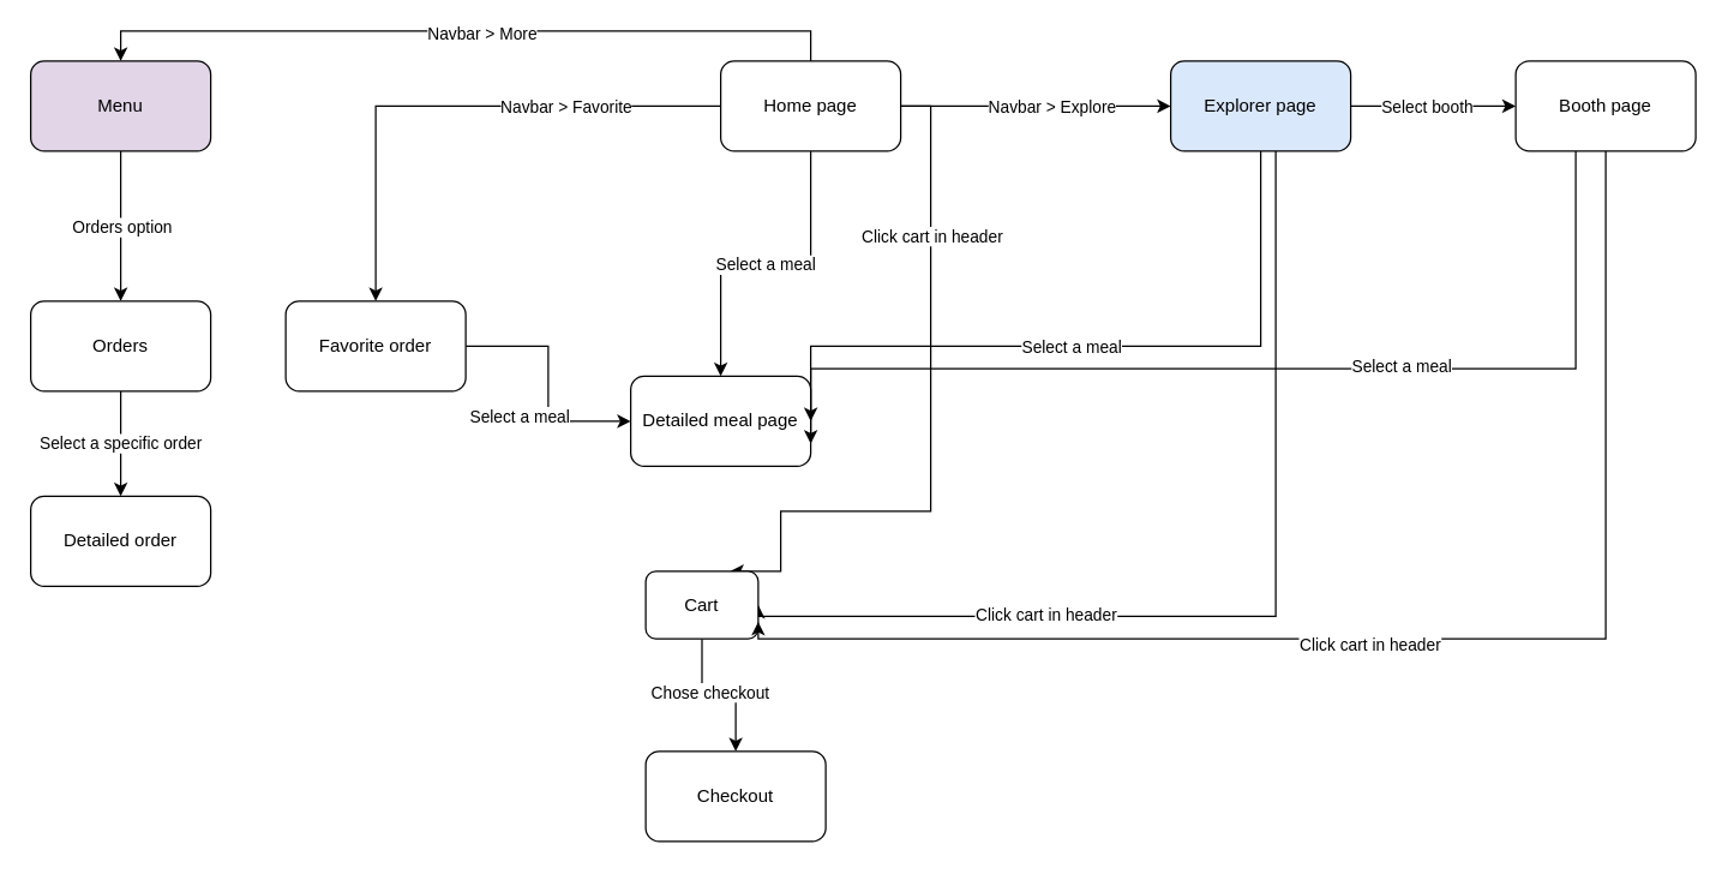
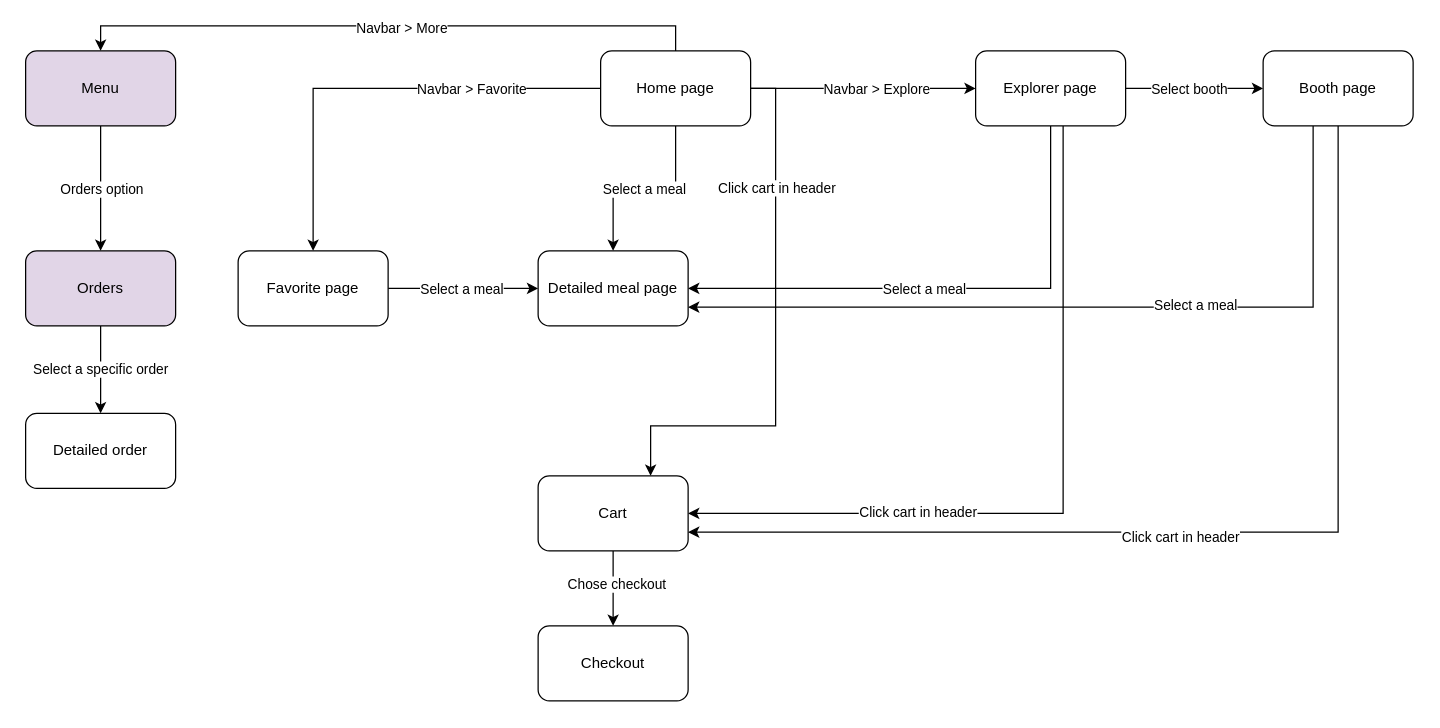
  <mxCell id="0" />
  <mxCell id="1" parent="0" />
  <mxCell id="2" style="edgeStyle=orthogonalEdgeStyle;rounded=0;orthogonalLoop=1;jettySize=auto;html=1;" parent="1" source="12" target="13" edge="1"><mxGeometry relative="1" as="geometry" /></mxCell>
  <mxCell id="3" value="Select a meal" style="edgeLabel;html=1;align=center;verticalAlign=middle;resizable=0;points=[];" parent="2" vertex="1" connectable="0"><mxGeometry x="0.014" relative="1" as="geometry"><mxPoint as="offset" /></mxGeometry></mxCell>
  <mxCell id="4" style="edgeStyle=orthogonalEdgeStyle;rounded=0;orthogonalLoop=1;jettySize=auto;html=1;" parent="1" source="12" target="20" edge="1"><mxGeometry relative="1" as="geometry" /></mxCell>
  <mxCell id="5" value="Navbar &amp;gt; Explore" style="edgeLabel;html=1;align=center;verticalAlign=middle;resizable=0;points=[];" parent="4" vertex="1" connectable="0"><mxGeometry x="-0.24" y="1" relative="1" as="geometry"><mxPoint x="32" y="1" as="offset" /></mxGeometry></mxCell>
  <mxCell id="6" style="edgeStyle=orthogonalEdgeStyle;rounded=0;orthogonalLoop=1;jettySize=auto;html=1;entryX=0.75;entryY=0;entryDx=0;entryDy=0;" parent="1" source="12" target="29" edge="1"><mxGeometry relative="1" as="geometry"><Array as="points"><mxPoint x="620" y="70" /><mxPoint x="620" y="340" /><mxPoint x="520" y="340" /></Array></mxGeometry></mxCell>
  <mxCell id="7" value="Click cart in header" style="edgeLabel;html=1;align=center;verticalAlign=middle;resizable=0;points=[];" parent="6" vertex="1" connectable="0"><mxGeometry x="-0.541" relative="1" as="geometry"><mxPoint as="offset" /></mxGeometry></mxCell>
  <mxCell id="8" style="edgeStyle=orthogonalEdgeStyle;rounded=0;orthogonalLoop=1;jettySize=auto;html=1;entryX=0.5;entryY=0;entryDx=0;entryDy=0;" edge="1" parent="1" source="12" target="23"><mxGeometry relative="1" as="geometry" /></mxCell>
  <mxCell id="9" value="Navbar &amp;gt; Favorite" style="edgeLabel;html=1;align=center;verticalAlign=middle;resizable=0;points=[];" vertex="1" connectable="0" parent="8"><mxGeometry x="-0.422" y="-4" relative="1" as="geometry"><mxPoint y="4" as="offset" /></mxGeometry></mxCell>
  <mxCell id="10" style="edgeStyle=orthogonalEdgeStyle;rounded=0;orthogonalLoop=1;jettySize=auto;html=1;entryX=0.5;entryY=0;entryDx=0;entryDy=0;" edge="1" parent="1" source="12" target="26"><mxGeometry relative="1" as="geometry"><Array as="points"><mxPoint x="540" y="20" /><mxPoint x="80" y="20" /></Array></mxGeometry></mxCell>
  <mxCell id="11" value="Navbar &amp;gt; More" style="edgeLabel;html=1;align=center;verticalAlign=middle;resizable=0;points=[];" vertex="1" connectable="0" parent="10"><mxGeometry x="-0.104" y="1" relative="1" as="geometry"><mxPoint x="-16" as="offset" /></mxGeometry></mxCell>
  <mxCell id="12" value="Home page" style="rounded=1;whiteSpace=wrap;html=1;" parent="1" vertex="1"><mxGeometry x="480" y="40" width="120" height="60" as="geometry" /></mxCell>
- <mxCell id="13" value="Detailed meal page" style="rounded=1;whiteSpace=wrap;html=1;" parent="1" vertex="1"><mxGeometry x="420" y="250" width="120" height="60" as="geometry" /></mxCell>
+ <mxCell id="13" value="Detailed meal page" style="rounded=1;whiteSpace=wrap;html=1;" parent="1" vertex="1"><mxGeometry x="430" y="200" width="120" height="60" as="geometry" /></mxCell>
  <mxCell id="14" style="edgeStyle=orthogonalEdgeStyle;rounded=0;orthogonalLoop=1;jettySize=auto;html=1;entryX=1;entryY=0.5;entryDx=0;entryDy=0;" parent="1" source="20" target="13" edge="1"><mxGeometry relative="1" as="geometry"><Array as="points"><mxPoint x="840" y="230" /></Array></mxGeometry></mxCell>
  <mxCell id="15" value="Select a meal" style="edgeLabel;html=1;align=center;verticalAlign=middle;resizable=0;points=[];" parent="14" vertex="1" connectable="0"><mxGeometry x="-0.153" y="1" relative="1" as="geometry"><mxPoint x="-54" y="-1" as="offset" /></mxGeometry></mxCell>
  <mxCell id="16" style="edgeStyle=orthogonalEdgeStyle;rounded=0;orthogonalLoop=1;jettySize=auto;html=1;entryX=1;entryY=0.5;entryDx=0;entryDy=0;" parent="1" source="20" target="29" edge="1"><mxGeometry relative="1" as="geometry"><Array as="points"><mxPoint x="850" y="410" /></Array></mxGeometry></mxCell>
  <mxCell id="17" value="Click cart in header" style="edgeLabel;html=1;align=center;verticalAlign=middle;resizable=0;points=[];" parent="16" vertex="1" connectable="0"><mxGeometry x="0.4" y="-2" relative="1" as="geometry"><mxPoint as="offset" /></mxGeometry></mxCell>
  <mxCell id="18" style="edgeStyle=orthogonalEdgeStyle;rounded=0;orthogonalLoop=1;jettySize=auto;html=1;entryX=0;entryY=0.5;entryDx=0;entryDy=0;" parent="1" source="20" target="39" edge="1"><mxGeometry relative="1" as="geometry" /></mxCell>
  <mxCell id="19" value="Select booth" style="edgeLabel;html=1;align=center;verticalAlign=middle;resizable=0;points=[];" parent="18" vertex="1" connectable="0"><mxGeometry x="0.273" y="-1" relative="1" as="geometry"><mxPoint x="-20" y="-1" as="offset" /></mxGeometry></mxCell>
- <mxCell id="20" value="Explorer page" style="rounded=1;whiteSpace=wrap;html=1;fillColor=#dae8fc;" parent="1" vertex="1"><mxGeometry x="780" y="40" width="120" height="60" as="geometry" /></mxCell>
+ <mxCell id="20" value="Explorer page" style="rounded=1;whiteSpace=wrap;html=1;" parent="1" vertex="1"><mxGeometry x="780" y="40" width="120" height="60" as="geometry" /></mxCell>
  <mxCell id="21" style="edgeStyle=orthogonalEdgeStyle;rounded=0;orthogonalLoop=1;jettySize=auto;html=1;entryX=0;entryY=0.5;entryDx=0;entryDy=0;" parent="1" source="23" target="13" edge="1"><mxGeometry relative="1" as="geometry" /></mxCell>
  <mxCell id="22" value="Select a meal" style="edgeLabel;html=1;align=center;verticalAlign=middle;resizable=0;points=[];" parent="21" vertex="1" connectable="0"><mxGeometry x="0.281" y="-1" relative="1" as="geometry"><mxPoint x="-19" y="-1" as="offset" /></mxGeometry></mxCell>
- <mxCell id="23" value="Favorite order" style="rounded=1;whiteSpace=wrap;html=1;" parent="1" vertex="1"><mxGeometry x="190" y="200" width="120" height="60" as="geometry" /></mxCell>
+ <mxCell id="23" value="Favorite page" style="rounded=1;whiteSpace=wrap;html=1;" parent="1" vertex="1"><mxGeometry x="190" y="200" width="120" height="60" as="geometry" /></mxCell>
  <mxCell id="24" style="edgeStyle=orthogonalEdgeStyle;rounded=0;orthogonalLoop=1;jettySize=auto;html=1;entryX=0.5;entryY=0;entryDx=0;entryDy=0;" parent="1" source="26" target="33" edge="1"><mxGeometry relative="1" as="geometry" /></mxCell>
  <mxCell id="25" value="Orders option" style="edgeLabel;html=1;align=center;verticalAlign=middle;resizable=0;points=[];" parent="24" vertex="1" connectable="0"><mxGeometry x="0.437" y="3" relative="1" as="geometry"><mxPoint x="-3" y="-22" as="offset" /></mxGeometry></mxCell>
  <mxCell id="26" value="Menu" style="rounded=1;whiteSpace=wrap;html=1;fillColor=#e1d5e7;" parent="1" vertex="1"><mxGeometry x="20" y="40" width="120" height="60" as="geometry" /></mxCell>
  <mxCell id="27" style="edgeStyle=orthogonalEdgeStyle;rounded=0;orthogonalLoop=1;jettySize=auto;html=1;entryX=0.5;entryY=0;entryDx=0;entryDy=0;" parent="1" source="29" target="30" edge="1"><mxGeometry relative="1" as="geometry" /></mxCell>
  <mxCell id="28" value="Chose checkout" style="edgeLabel;html=1;align=center;verticalAlign=middle;resizable=0;points=[];" parent="27" vertex="1" connectable="0"><mxGeometry x="-0.142" y="2" relative="1" as="geometry"><mxPoint as="offset" /></mxGeometry></mxCell>
- <mxCell id="29" value="Cart" style="rounded=1;whiteSpace=wrap;html=1;" parent="1" vertex="1"><mxGeometry x="430" y="380" width="75" height="45" as="geometry" /></mxCell>
+ <mxCell id="29" value="Cart" style="rounded=1;whiteSpace=wrap;html=1;" parent="1" vertex="1"><mxGeometry x="430" y="380" width="120" height="60" as="geometry" /></mxCell>
  <mxCell id="30" value="Checkout" style="rounded=1;whiteSpace=wrap;html=1;" parent="1" vertex="1"><mxGeometry x="430" y="500" width="120" height="60" as="geometry" /></mxCell>
  <mxCell id="31" style="edgeStyle=orthogonalEdgeStyle;rounded=0;orthogonalLoop=1;jettySize=auto;html=1;entryX=0.5;entryY=0;entryDx=0;entryDy=0;" parent="1" source="33" target="34" edge="1"><mxGeometry relative="1" as="geometry" /></mxCell>
  <mxCell id="32" value="Select a specific order" style="edgeLabel;html=1;align=center;verticalAlign=middle;resizable=0;points=[];" parent="31" vertex="1" connectable="0"><mxGeometry x="-0.015" y="-1" relative="1" as="geometry"><mxPoint as="offset" /></mxGeometry></mxCell>
- <mxCell id="33" value="Orders" style="rounded=1;whiteSpace=wrap;html=1;" parent="1" vertex="1"><mxGeometry x="20" y="200" width="120" height="60" as="geometry" /></mxCell>
+ <mxCell id="33" value="Orders" style="rounded=1;whiteSpace=wrap;html=1;fillColor=#e1d5e7;" parent="1" vertex="1"><mxGeometry x="20" y="200" width="120" height="60" as="geometry" /></mxCell>
  <mxCell id="34" value="Detailed order" style="rounded=1;whiteSpace=wrap;html=1;" parent="1" vertex="1"><mxGeometry x="20" y="330" width="120" height="60" as="geometry" /></mxCell>
  <mxCell id="35" style="edgeStyle=orthogonalEdgeStyle;rounded=0;orthogonalLoop=1;jettySize=auto;html=1;entryX=1;entryY=0.75;entryDx=0;entryDy=0;" parent="1" source="39" target="13" edge="1"><mxGeometry relative="1" as="geometry"><Array as="points"><mxPoint x="1050" y="245" /></Array></mxGeometry></mxCell>
  <mxCell id="36" value="Select a meal" style="edgeLabel;html=1;align=center;verticalAlign=middle;resizable=0;points=[];" parent="35" vertex="1" connectable="0"><mxGeometry x="-0.256" y="-2" relative="1" as="geometry"><mxPoint as="offset" /></mxGeometry></mxCell>
  <mxCell id="37" style="edgeStyle=orthogonalEdgeStyle;rounded=0;orthogonalLoop=1;jettySize=auto;html=1;entryX=1;entryY=0.75;entryDx=0;entryDy=0;" parent="1" source="39" target="29" edge="1"><mxGeometry relative="1" as="geometry"><Array as="points"><mxPoint x="1070" y="425" /></Array></mxGeometry></mxCell>
  <mxCell id="38" value="Click cart in header" style="edgeLabel;html=1;align=center;verticalAlign=middle;resizable=0;points=[];" parent="37" vertex="1" connectable="0"><mxGeometry x="0.071" y="3" relative="1" as="geometry"><mxPoint as="offset" /></mxGeometry></mxCell>
  <mxCell id="39" value="Booth page" style="rounded=1;whiteSpace=wrap;html=1;" parent="1" vertex="1"><mxGeometry x="1010" y="40" width="120" height="60" as="geometry" /></mxCell>
